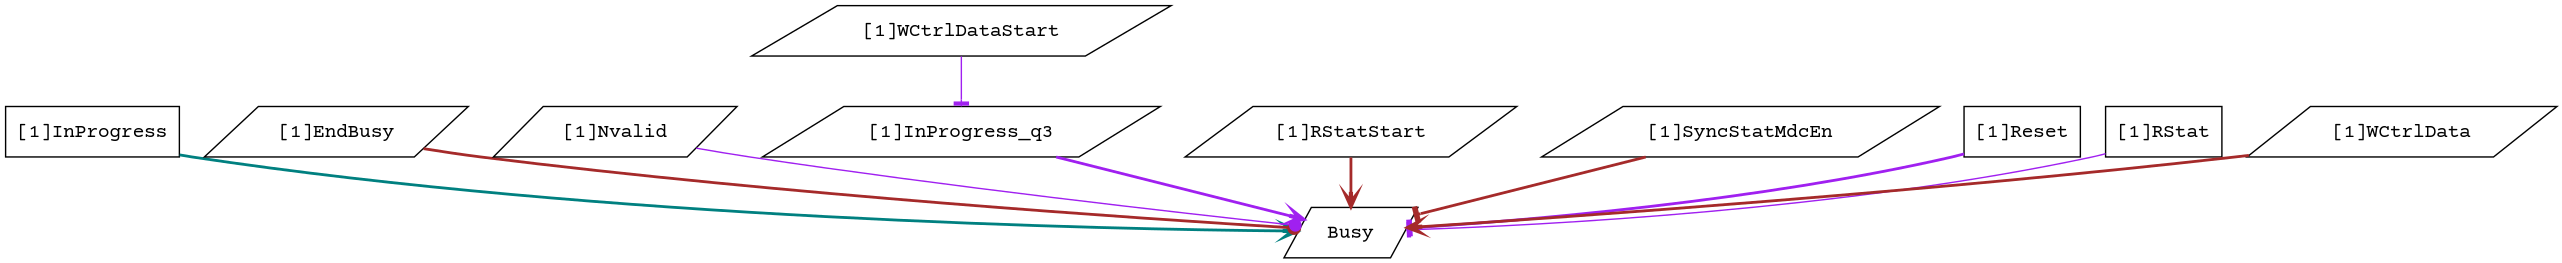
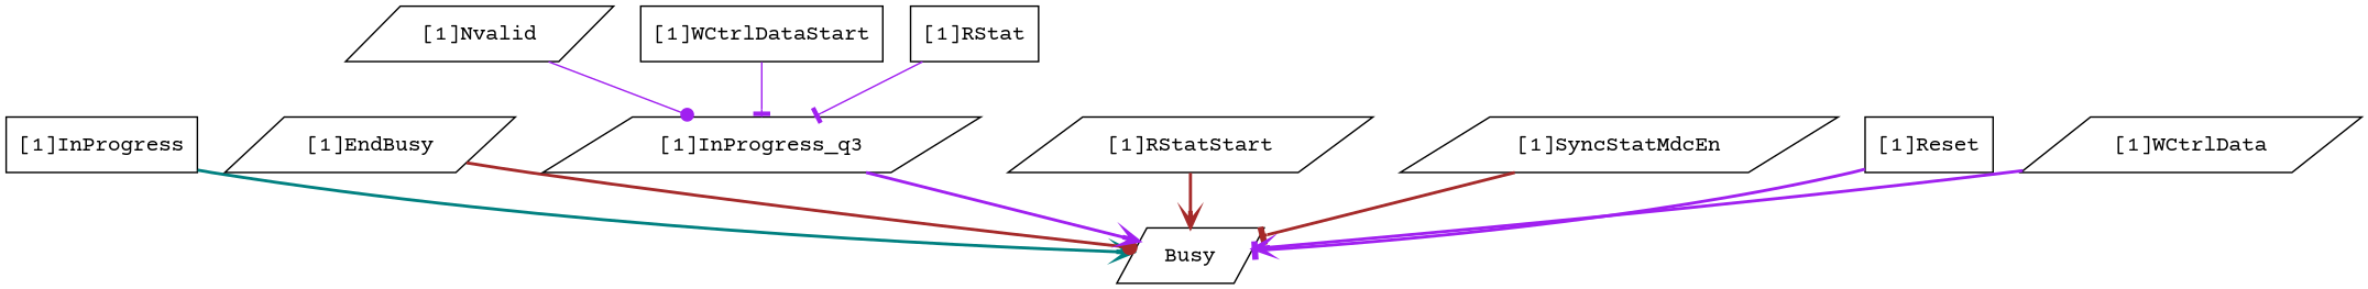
  strict digraph {
    fontname="Courier Prime"
    node [complexity=9 fontname="Courier Prime" importance=0.0724441296964 rank=0.00804934774405 shape=parallelogram]
    edge [arrowhead=vee color=purple fontname="Courier Prime" style=bold]
    "[1]InProgress" [importance=0.0720535203741 rank=0.00800594670823 shape=box]
    Busy [complexity=0 importance=0.029498072359 rank=0.0]
    "[1]EndBusy" [importance=0.0686547783581 rank=0.00762830870646]
    "[1]Nvalid" [importance=0.0716466322418 rank=0.00796073691575]
    "[1]InProgress_q3" [importance=0.0659878578108 rank=0.0073319842012]
-   "[1]WCtrlDataStart"
+   "[1]WCtrlDataStart" [shape=box]
    "[1]RStatStart"
    "[1]SyncStatMdcEn" [importance=0.0677968459332 rank=0.00753298288146]
    "[1]Reset" [complexity=1 importance=0.0943589394307 rank=0.0943589394307 shape=box]
    "[1]RStat" [importance=0.0648608670717 rank=0.00720676300797 shape=box]
    "[1]WCtrlData" [importance=0.0648608670717 rank=0.00720676300797]
    "[1]InProgress" -> Busy [color=teal]
    "[1]EndBusy" -> Busy [arrowhead=dot color=brown]
-   "[1]Nvalid" -> Busy [arrowhead=dot style=solid]
+   "[1]Nvalid" -> "[1]InProgress_q3" [arrowhead=dot style=solid]
    "[1]InProgress_q3" -> Busy
    "[1]WCtrlDataStart" -> "[1]InProgress_q3" [arrowhead=tee style=solid]
    "[1]RStatStart" -> Busy [color=brown]
    "[1]SyncStatMdcEn" -> Busy [arrowhead=tee color=brown]
    "[1]Reset" -> Busy [arrowhead=tee]
-   "[1]RStat" -> Busy [arrowhead=tee style=solid]
-   "[1]WCtrlData" -> Busy [color=brown]
+   "[1]RStat" -> "[1]InProgress_q3" [arrowhead=tee style=solid]
+   "[1]WCtrlData" -> Busy
  }
